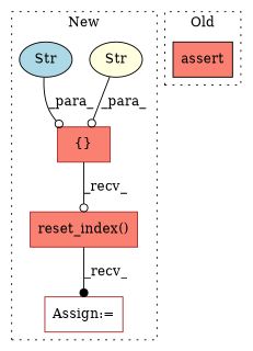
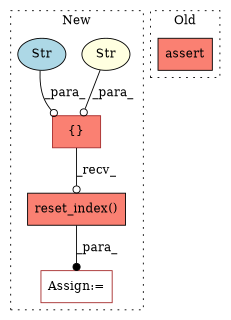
  digraph {
    node [a=66 color=brown fillcolor=salmon l=3 shape=box style=filled]
    edge [arrowhead=odot]
-   n1 [a=75 l=50 label="reset_index()" s=4514]
+   n1 [a=75 color=black l=50 label="reset_index()" s=4514]
    n2 [a=68 fillcolor=white label="Assign:=" s=4511]
    n3 [a=59 l="1,0" label="{}" s="4466,4490"]
    n4 [color=black fillcolor=lightyellow l=4 label=Str s=4486 shape=ellipse]
    n5 [color=black fillcolor=lightblue label=Str s=4476 shape=ellipse]
    n6 [a=65 color=black l=7 label=assert s=4469]
    subgraph cluster_1 {
      label=New
      style=dotted
      n1
      n2
      n3
      n4
      n5
    }
    subgraph cluster_2 {
      label=Old
      style=dotted
      n6
    }
-   n1 -> n2 [arrowhead=dot label=_recv_]
+   n1 -> n2 [arrowhead=dot label=_para_]
    n3 -> n1 [label=_recv_]
    n4 -> n3 [label=_para_]
    n5 -> n3 [label=_para_]
  }
